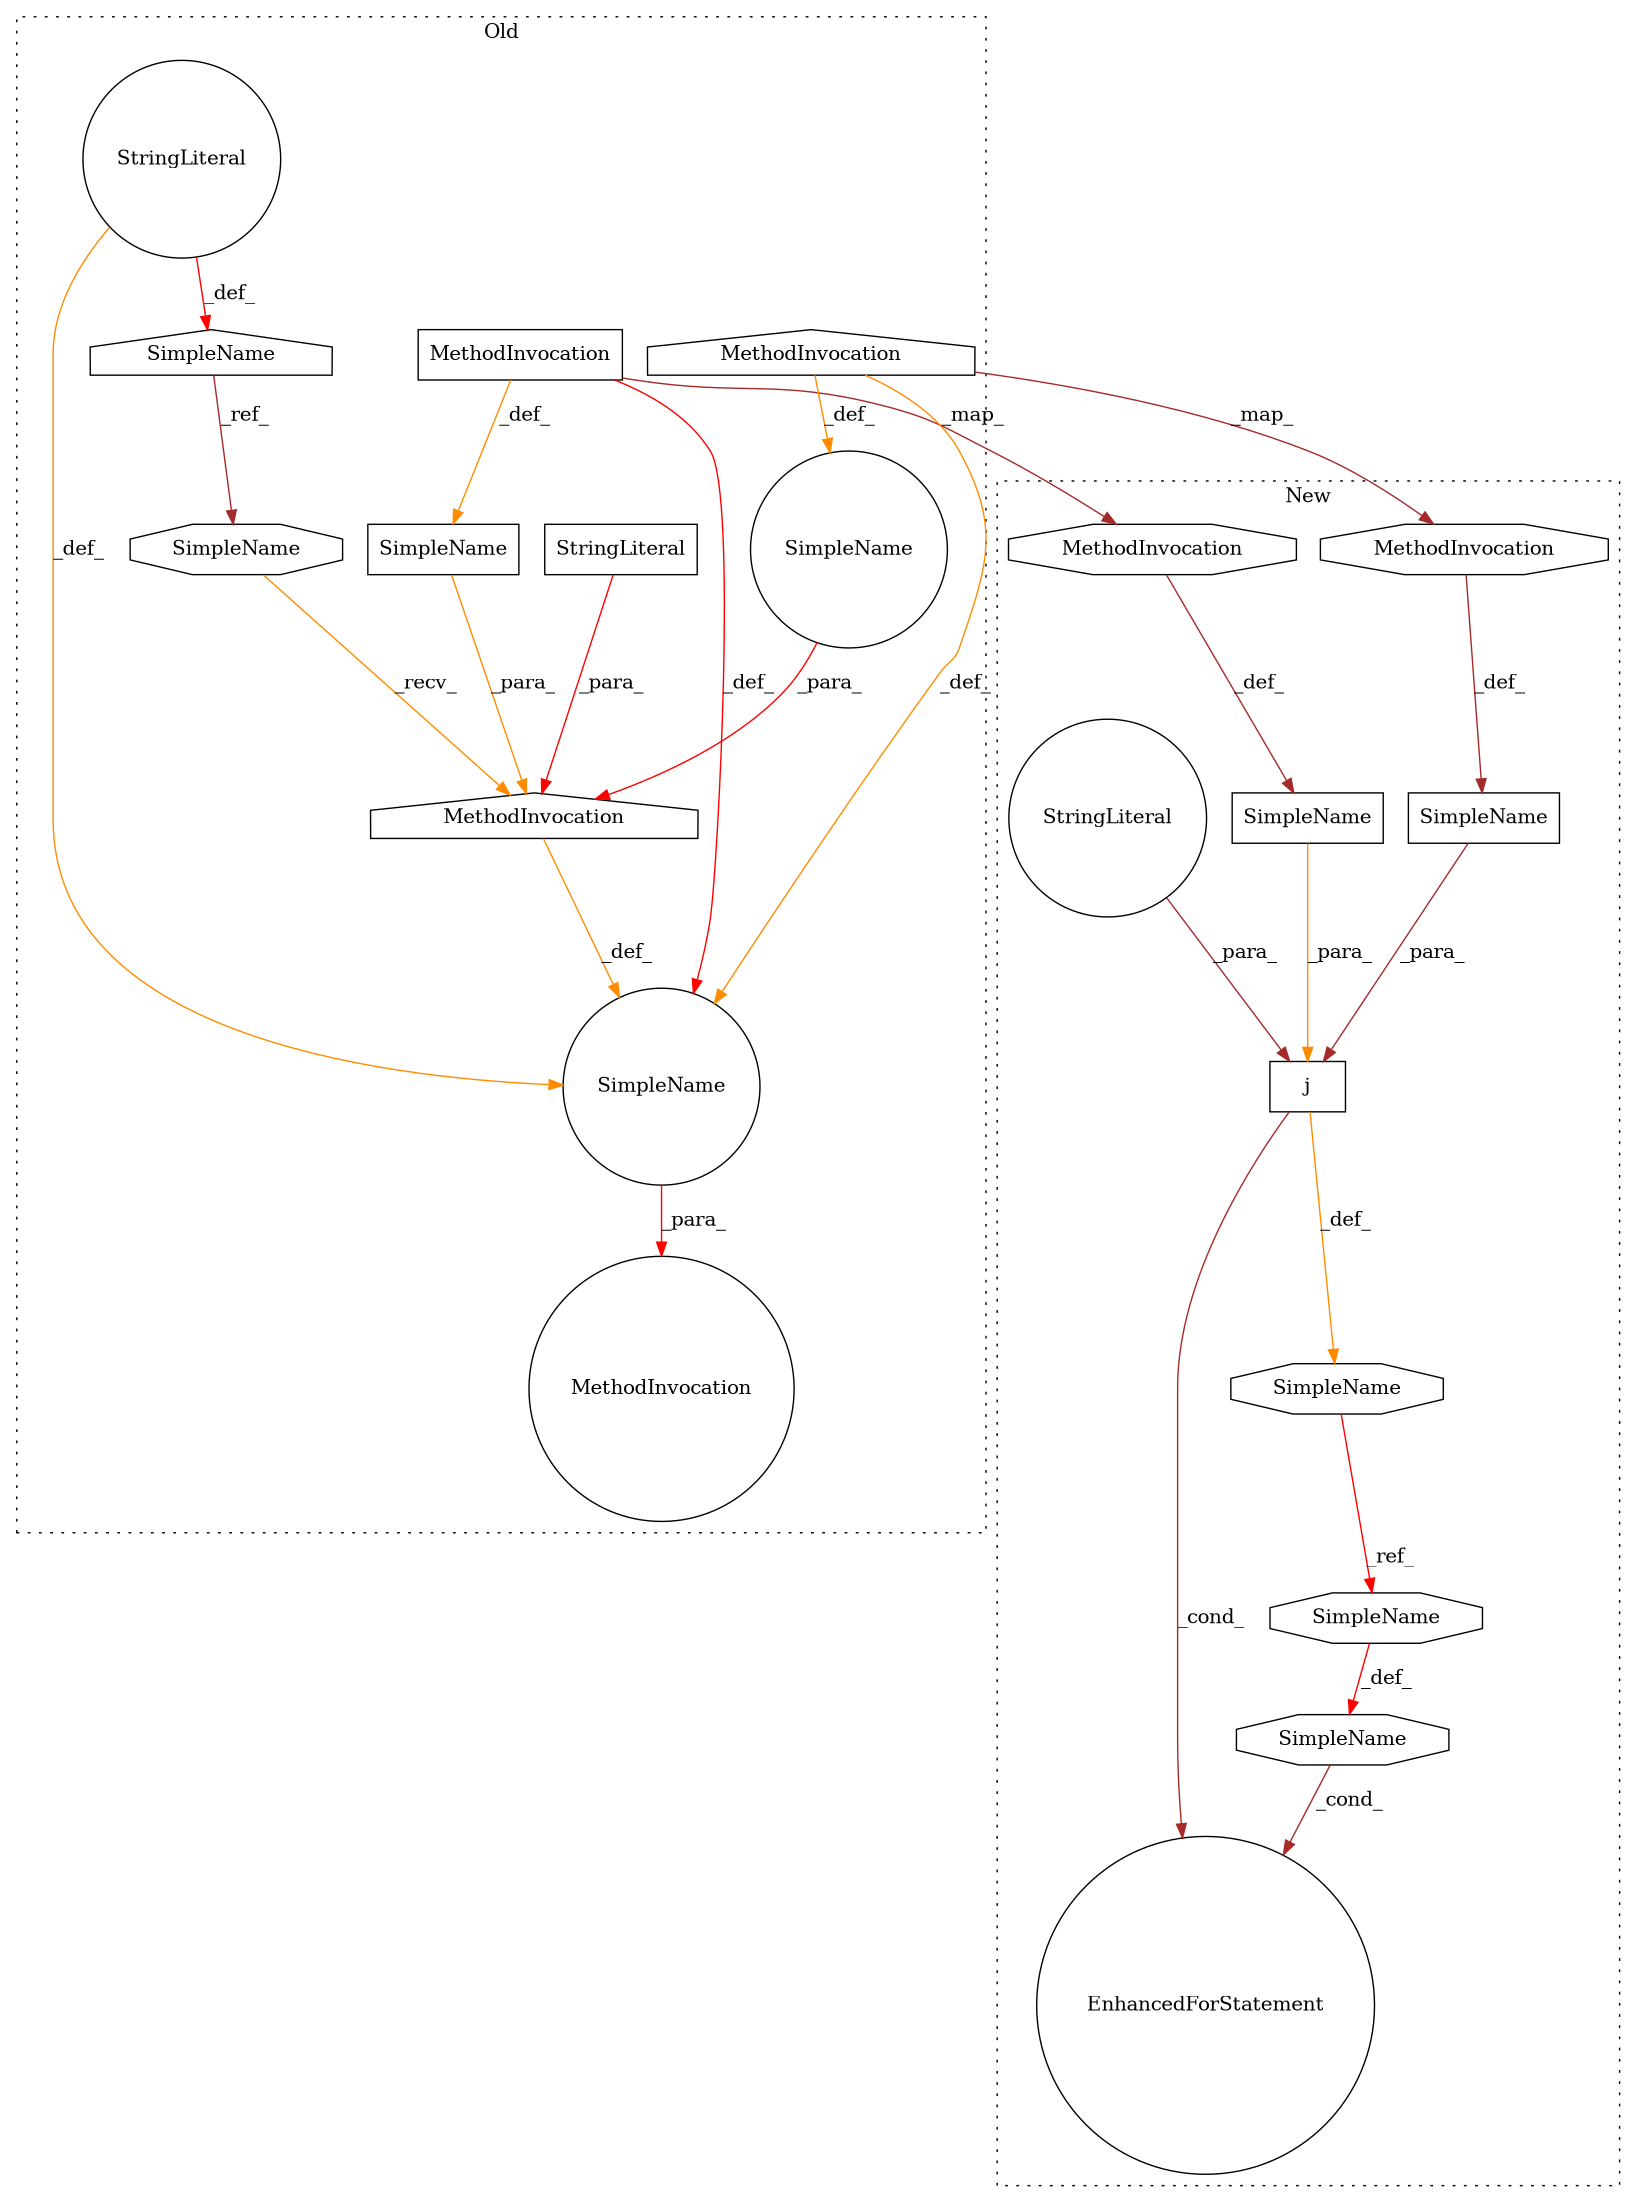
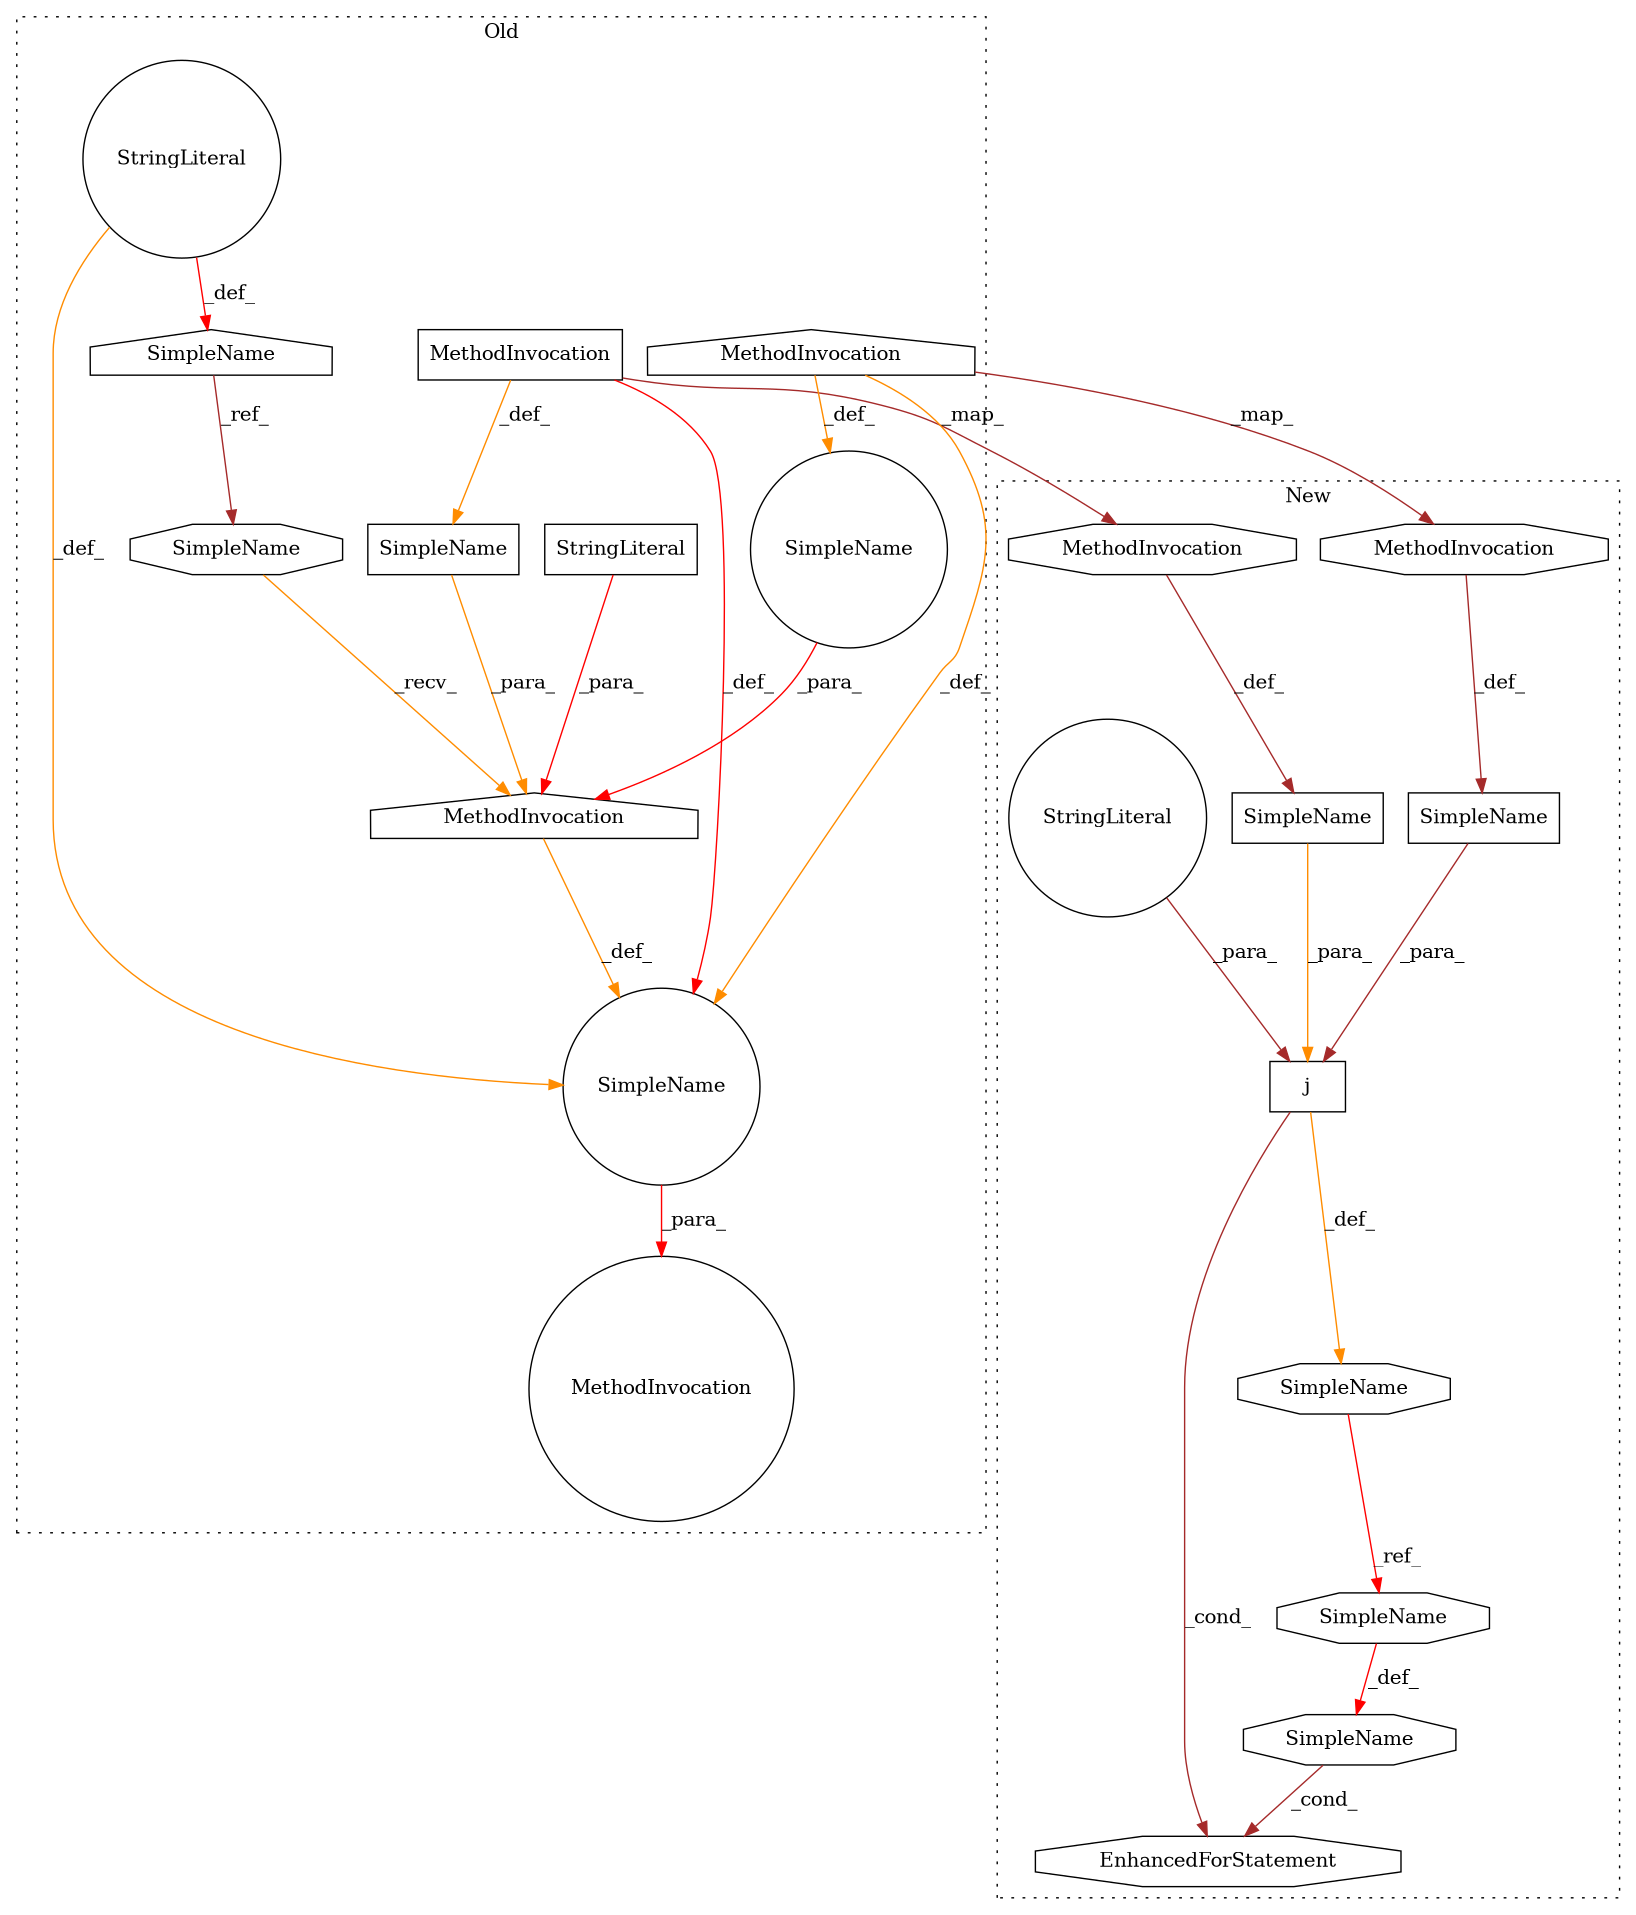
  digraph {
    node [a=42 shape=box]
    edge [color=darkorange]
    n1 [a=32 l="4,1" label=MethodInvocation s="9944,9954"]
    n2 [a=32 l="6,1" label=MethodInvocation s="9921,9991" shape=circle]
    n3 [a=32 l="7,1" label=MethodInvocation s="9937,9990" shape=house]
    n4 [a=32 l="11,1" label=MethodInvocation s="9956,9973" shape=house]
    n5 [l=9 label=SimpleName s=9927 shape=octagon]
    n6 [label=SimpleName shape=circle]
    n7 [label=SimpleName]
    n8 [label=SimpleName shape=circle]
    n9 [l=9 label=SimpleName s=9588 shape=house]
    n10 [a=45 l=15 label=StringLiteral s=9975]
    n11 [a=45 l=35 label=StringLiteral s=9598 shape=circle]
    n12 [a=32 l="11,1" label=MethodInvocation s="10072,10089" shape=octagon]
    n13 [a=32 l="4,1" label=MethodInvocation s="10048,10058" shape=octagon]
    n14 [label=SimpleName]
    n15 [label=SimpleName]
    n16 [l=5 label=SimpleName s=10298 shape=octagon]
    n17 [l=10 label=SimpleName s=10306 shape=octagon]
    n18 [l=10 label=SimpleName s=9718 shape=octagon]
    n19 [a=45 l=15 label=StringLiteral s=10103 shape=circle]
-   n20 [a=70 l="57,2" label=EnhancedForStatement s="10215,10316" shape=circle]
+   n20 [a=70 l="57,2" label=EnhancedForStatement s="10215,10316" shape=octagon]
    n21 [a=106 l=70 label=j s=10048]
    subgraph cluster_1 {
      label=Old
      style=dotted
      n1
      n2
      n3
      n4
      n5
      n6
      n7
      n8
      n9
      n10
      n11
    }
    subgraph cluster_2 {
      label=New
      style=dotted
      n12
      n13
      n14
      n15
      n16
      n17
      n18
      n19
      n20
      n21
    }
    n1 -> n7 [label=_def_]
    n1 -> n8 [label=_def_ color=red]
    n1 -> n13 [label=_map_ color=brown]
    n3 -> n8 [label=_def_]
    n4 -> n6 [label=_def_]
    n4 -> n8 [label=_def_]
    n4 -> n12 [label=_map_ color=brown]
    n5 -> n3 [label=_recv_]
    n6 -> n3 [label=_para_ color=red]
    n7 -> n3 [label=_para_]
    n8 -> n2 [label=_para_ color=red]
    n9 -> n5 [label=_ref_ color=brown]
    n10 -> n3 [label=_para_ color=red]
    n11 -> n8 [label=_def_]
    n11 -> n9 [label=_def_ color=red]
    n12 -> n14 [label=_def_ color=brown]
    n13 -> n15 [label=_def_ color=brown]
    n14 -> n21 [label=_para_ color=brown]
    n15 -> n21 [label=_para_]
    n16 -> n20 [label=_cond_ color=brown]
    n17 -> n16 [label=_def_ color=red]
    n18 -> n17 [label=_ref_ color=red]
    n19 -> n21 [label=_para_ color=brown]
    n21 -> n18 [label=_def_]
    n21 -> n20 [label=_cond_ color=brown]
  }
